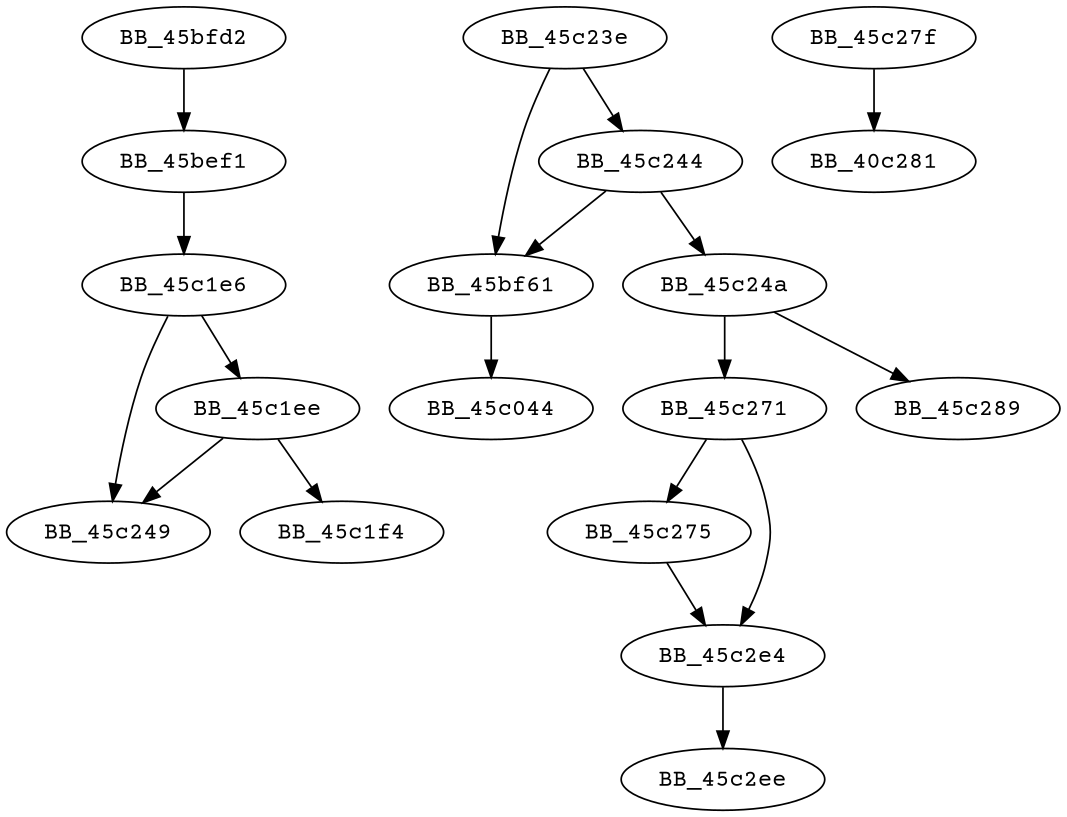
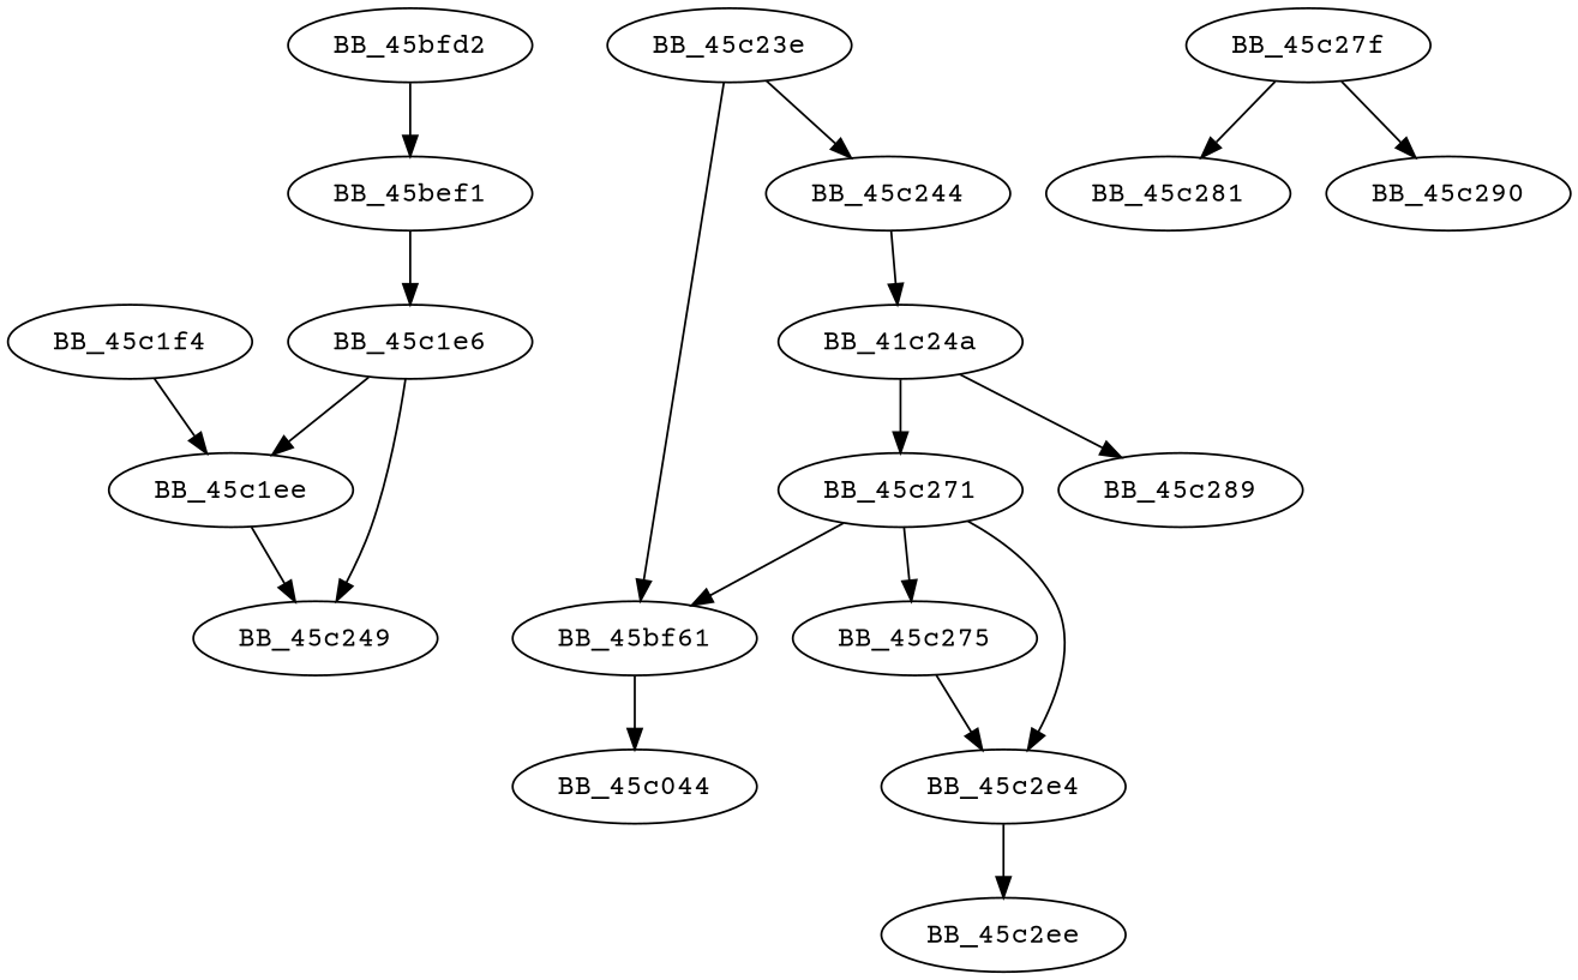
  digraph {
    fontname="Courier Prime"
    node [fontname="Courier Prime"]
    edge [fontname="Courier Prime"]
    BB_45bef1
    BB_45c1e6
    BB_45c1ee
    n4 [label=BB_45c249]
    BB_45c1f4
    BB_45bf61
    BB_45c044
    BB_45bfd2
    BB_45c23e
    BB_45c244
-   BB_45c24a
+   BB_45c24a [label=BB_41c24a]
    BB_45c271
    BB_45c289
    BB_45c275
    BB_45c2e4
    BB_45c2ee
    BB_45c27f
-   BB_45c281 [label=BB_40c281]
+   BB_45c281
+   BB_45c290
    BB_45bef1 -> BB_45c1e6
    BB_45c1e6 -> BB_45c1ee
    BB_45c1e6 -> n4
    BB_45c1ee -> n4
-   BB_45c1ee -> BB_45c1f4
+   BB_45c1f4 -> BB_45c1ee
    BB_45bf61 -> BB_45c044
    BB_45bfd2 -> BB_45bef1
    BB_45c23e -> BB_45bf61
    BB_45c23e -> BB_45c244
-   BB_45c244 -> BB_45bf61
+   BB_45c271 -> BB_45bf61
    BB_45c244 -> BB_45c24a
    BB_45c24a -> BB_45c271
    BB_45c24a -> BB_45c289
    BB_45c271 -> BB_45c275
    BB_45c271 -> BB_45c2e4
    BB_45c275 -> BB_45c2e4
    BB_45c2e4 -> BB_45c2ee
    BB_45c27f -> BB_45c281
+   BB_45c27f -> BB_45c290
  }
